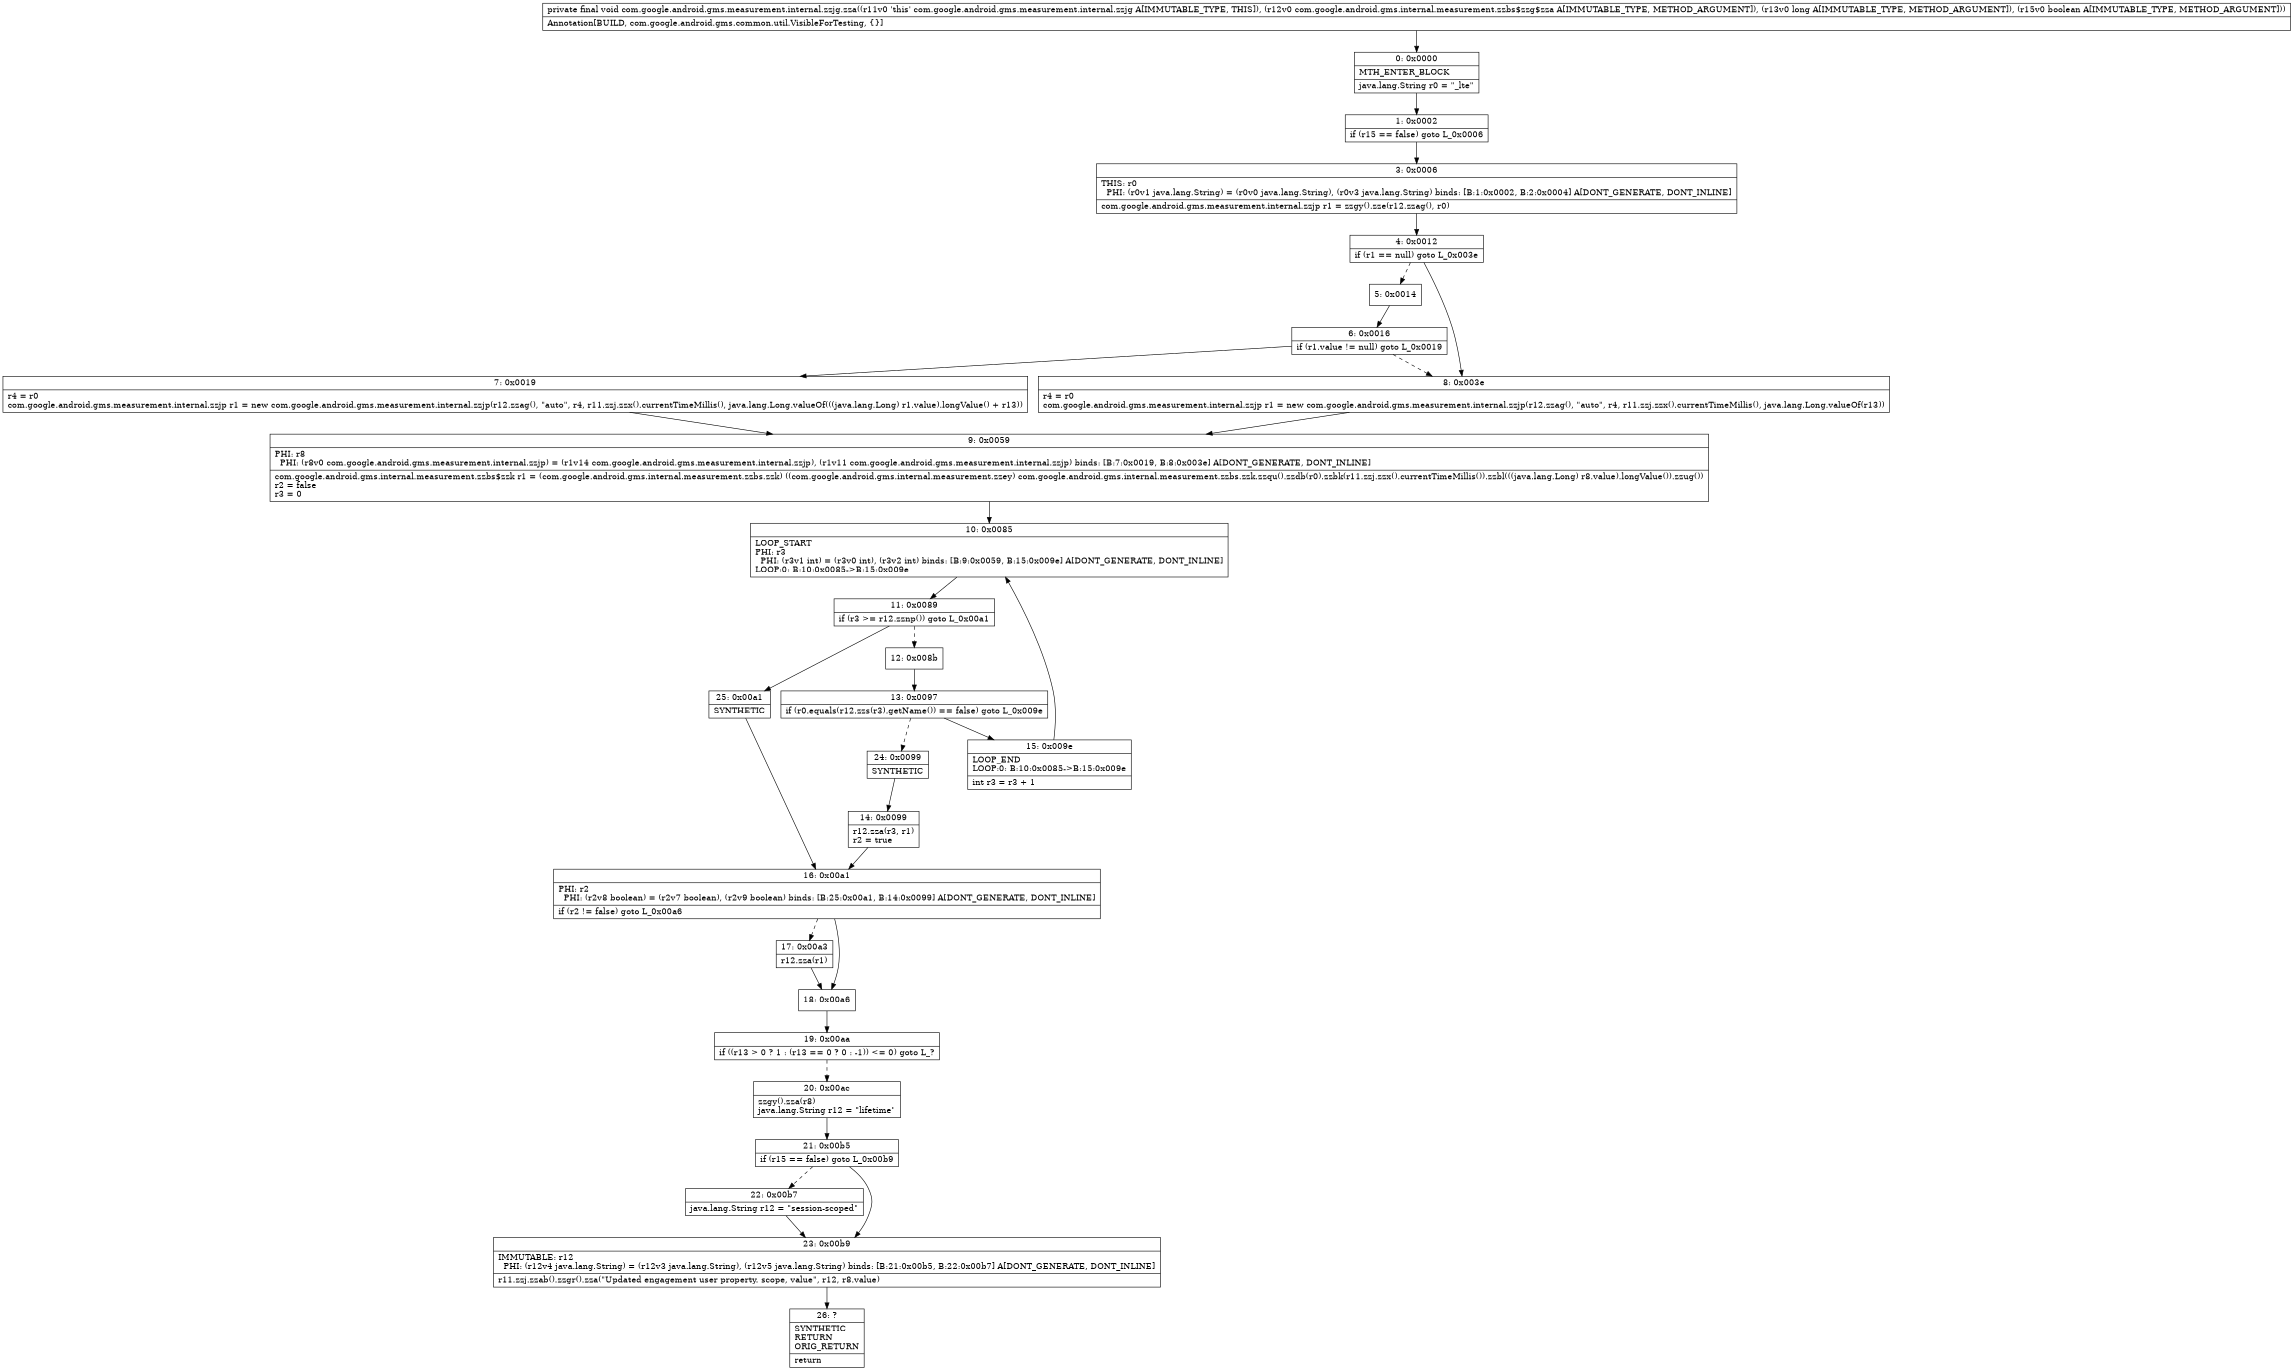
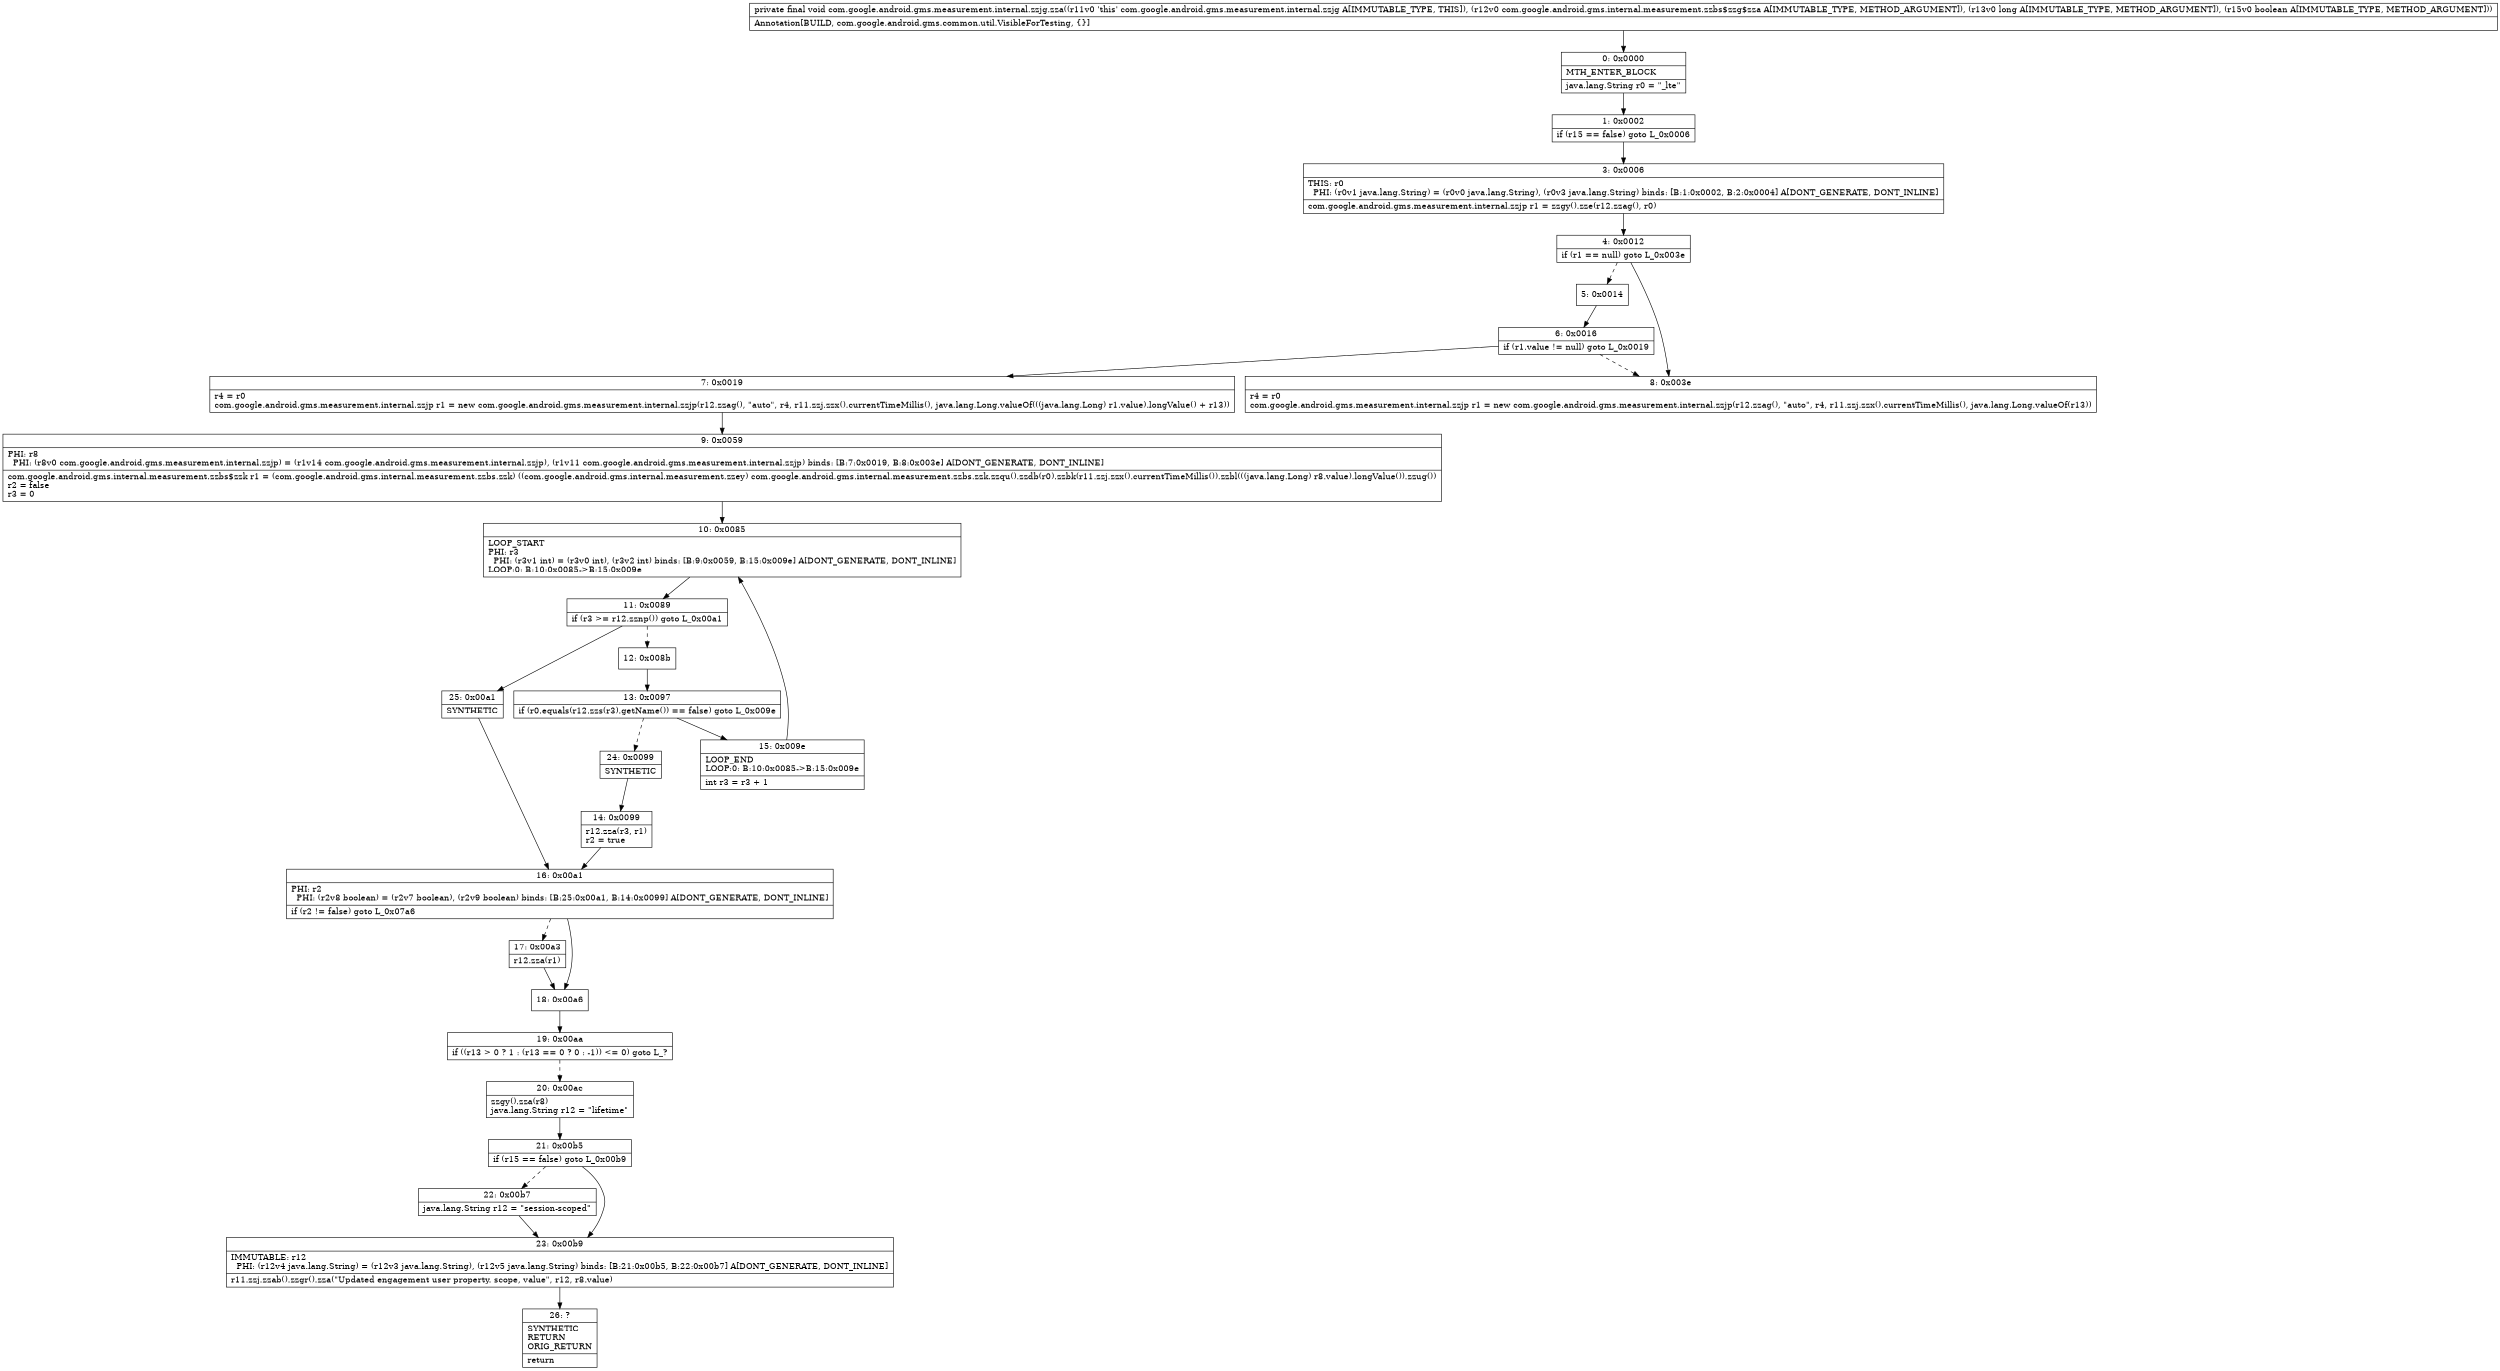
  digraph {
    node [shape=record]
    n1 [label="{0\:\ 0x0000|MTH_ENTER_BLOCK\l|java.lang.String r0 = \"_lte\"\l}"]
    n2 [label="{1\:\ 0x0002|if (r15 == false) goto L_0x0006\l}"]
    n3 [label="{3\:\ 0x0006|THIS: r0 \l  PHI: (r0v1 java.lang.String) = (r0v0 java.lang.String), (r0v3 java.lang.String) binds: [B:1:0x0002, B:2:0x0004] A[DONT_GENERATE, DONT_INLINE]\l|com.google.android.gms.measurement.internal.zzjp r1 = zzgy().zze(r12.zzag(), r0)\l}"]
    n4 [label="{4\:\ 0x0012|if (r1 == null) goto L_0x003e\l}"]
    n5 [label="{5\:\ 0x0014}"]
    n6 [label="{8\:\ 0x003e|r4 = r0\lcom.google.android.gms.measurement.internal.zzjp r1 = new com.google.android.gms.measurement.internal.zzjp(r12.zzag(), \"auto\", r4, r11.zzj.zzx().currentTimeMillis(), java.lang.Long.valueOf(r13))\l}"]
    n7 [label="{6\:\ 0x0016|if (r1.value != null) goto L_0x0019\l}"]
    n8 [label="{9\:\ 0x0059|PHI: r8 \l  PHI: (r8v0 com.google.android.gms.measurement.internal.zzjp) = (r1v14 com.google.android.gms.measurement.internal.zzjp), (r1v11 com.google.android.gms.measurement.internal.zzjp) binds: [B:7:0x0019, B:8:0x003e] A[DONT_GENERATE, DONT_INLINE]\l|com.google.android.gms.internal.measurement.zzbs$zzk r1 = (com.google.android.gms.internal.measurement.zzbs.zzk) ((com.google.android.gms.internal.measurement.zzey) com.google.android.gms.internal.measurement.zzbs.zzk.zzqu().zzdb(r0).zzbk(r11.zzj.zzx().currentTimeMillis()).zzbl(((java.lang.Long) r8.value).longValue()).zzug())\lr2 = false\lr3 = 0\l}"]
    n9 [label="{7\:\ 0x0019|r4 = r0\lcom.google.android.gms.measurement.internal.zzjp r1 = new com.google.android.gms.measurement.internal.zzjp(r12.zzag(), \"auto\", r4, r11.zzj.zzx().currentTimeMillis(), java.lang.Long.valueOf(((java.lang.Long) r1.value).longValue() + r13))\l}"]
    n10 [label="{10\:\ 0x0085|LOOP_START\lPHI: r3 \l  PHI: (r3v1 int) = (r3v0 int), (r3v2 int) binds: [B:9:0x0059, B:15:0x009e] A[DONT_GENERATE, DONT_INLINE]\lLOOP:0: B:10:0x0085\-\>B:15:0x009e\l}"]
    n11 [label="{11\:\ 0x0089|if (r3 \>= r12.zznp()) goto L_0x00a1\l}"]
    n12 [label="{12\:\ 0x008b}"]
    n13 [label="{25\:\ 0x00a1|SYNTHETIC\l}"]
    n14 [label="{13\:\ 0x0097|if (r0.equals(r12.zzs(r3).getName()) == false) goto L_0x009e\l}"]
-   n15 [label="{16\:\ 0x00a1|PHI: r2 \l  PHI: (r2v8 boolean) = (r2v7 boolean), (r2v9 boolean) binds: [B:25:0x00a1, B:14:0x0099] A[DONT_GENERATE, DONT_INLINE]\l|if (r2 != false) goto L_0x00a6\l}"]
+   n15 [label="{16\:\ 0x00a1|PHI: r2 \l  PHI: (r2v8 boolean) = (r2v7 boolean), (r2v9 boolean) binds: [B:25:0x00a1, B:14:0x0099] A[DONT_GENERATE, DONT_INLINE]\l|if (r2 != false) goto L_0x07a6\l}"]
    n16 [label="{15\:\ 0x009e|LOOP_END\lLOOP:0: B:10:0x0085\-\>B:15:0x009e\l|int r3 = r3 + 1\l}"]
    n17 [label="{24\:\ 0x0099|SYNTHETIC\l}"]
    n18 [label="{14\:\ 0x0099|r12.zza(r3, r1)\lr2 = true\l}"]
    n19 [label="{17\:\ 0x00a3|r12.zza(r1)\l}"]
    n20 [label="{18\:\ 0x00a6}"]
    n21 [label="{19\:\ 0x00aa|if ((r13 \> 0 ? 1 : (r13 == 0 ? 0 : \-1)) \<= 0) goto L_?\l}"]
    n22 [label="{20\:\ 0x00ac|zzgy().zza(r8)\ljava.lang.String r12 = \"lifetime\"\l}"]
    n23 [label="{21\:\ 0x00b5|if (r15 == false) goto L_0x00b9\l}"]
    n24 [label="{22\:\ 0x00b7|java.lang.String r12 = \"session\-scoped\"\l}"]
    n25 [label="{23\:\ 0x00b9|IMMUTABLE: r12 \l  PHI: (r12v4 java.lang.String) = (r12v3 java.lang.String), (r12v5 java.lang.String) binds: [B:21:0x00b5, B:22:0x00b7] A[DONT_GENERATE, DONT_INLINE]\l|r11.zzj.zzab().zzgr().zza(\"Updated engagement user property. scope, value\", r12, r8.value)\l}"]
    n26 [label="{26\:\ ?|SYNTHETIC\lRETURN\lORIG_RETURN\l|return\l}"]
    n27 [label="{private final void com.google.android.gms.measurement.internal.zzjg.zza((r11v0 'this' com.google.android.gms.measurement.internal.zzjg A[IMMUTABLE_TYPE, THIS]), (r12v0 com.google.android.gms.internal.measurement.zzbs$zzg$zza A[IMMUTABLE_TYPE, METHOD_ARGUMENT]), (r13v0 long A[IMMUTABLE_TYPE, METHOD_ARGUMENT]), (r15v0 boolean A[IMMUTABLE_TYPE, METHOD_ARGUMENT]))  | Annotation[BUILD, com.google.android.gms.common.util.VisibleForTesting, \{\}]\l}"]
    n1 -> n2
    n2 -> n3
    n3 -> n4
    n4 -> n5 [style=dashed]
    n4 -> n6
    n5 -> n7
-   n6 -> n8
    n7 -> n6 [style=dashed]
    n7 -> n9
    n8 -> n10
    n9 -> n8
    n10 -> n11
    n11 -> n12 [style=dashed]
    n11 -> n13
    n12 -> n14
    n13 -> n15
    n14 -> n16
    n14 -> n17 [style=dashed]
    n15 -> n19 [style=dashed]
    n15 -> n20
    n16 -> n10
    n17 -> n18
    n18 -> n15
    n19 -> n20
    n20 -> n21
    n21 -> n22 [style=dashed]
    n22 -> n23
    n23 -> n24 [style=dashed]
    n23 -> n25
    n24 -> n25
    n25 -> n26
    n27 -> n1
  }
